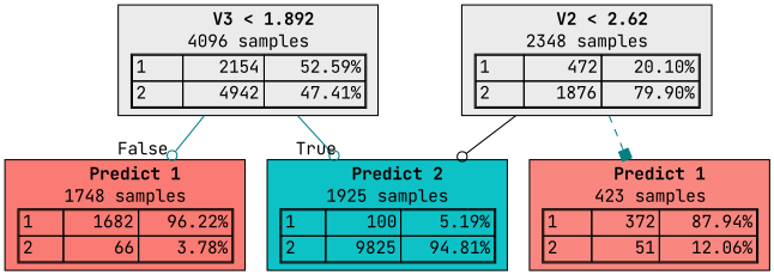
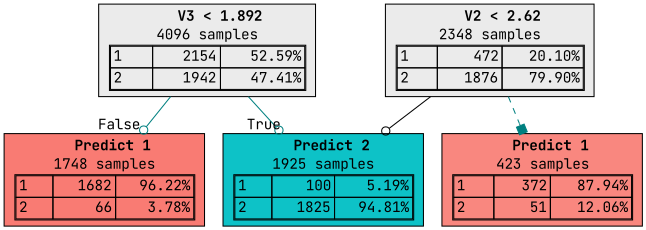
  digraph {
    fontname="JetBrains Mono"
    node [fillcolor="#EBEBEB" fontname="JetBrains Mono" shape=box style=filled color=black]
    edge [arrowhead=odot color=teal fontname="JetBrains Mono" style=solid]
-   n1 [label=<  <TABLE BORDER="0" CELLPADDING="0">       <TR>     <TD>       <B> V3 &lt; 1.892</B>     </TD>   </TR>      <TR>       <TD>4096 samples</TD>     </TR>     <TR>   <TD>     <TABLE CELLSPACING="0">         <TR class="highlighted">     <TD ALIGN="LEFT">1</TD>     <TD ALIGN="RIGHT">2154</TD>     <TD ALIGN="RIGHT">52.59%</TD>   </TR>   <TR >     <TD ALIGN="LEFT">2</TD>     <TD ALIGN="RIGHT">4942</TD>     <TD ALIGN="RIGHT">47.41%</TD>   </TR>      </TABLE>   </TD> </TR>    </TABLE> > color=""]
+   n1 [label=<  <TABLE BORDER="0" CELLPADDING="0">       <TR>     <TD>       <B> V3 &lt; 1.892</B>     </TD>   </TR>      <TR>       <TD>4096 samples</TD>     </TR>     <TR>   <TD>     <TABLE CELLSPACING="0">         <TR class="highlighted">     <TD ALIGN="LEFT">1</TD>     <TD ALIGN="RIGHT">2154</TD>     <TD ALIGN="RIGHT">52.59%</TD>   </TR>   <TR >     <TD ALIGN="LEFT">2</TD>     <TD ALIGN="RIGHT">1942</TD>     <TD ALIGN="RIGHT">47.41%</TD>   </TR>      </TABLE>   </TD> </TR>    </TABLE> > color=""]
    n2 [fillcolor="#F8766Df5" label=<  <TABLE BORDER="0" CELLPADDING="0">       <TR>     <TD>       <B>Predict 1</B>     </TD>   </TR>      <TR>       <TD>1748 samples</TD>     </TR>     <TR>   <TD>     <TABLE CELLSPACING="0">         <TR class="highlighted">     <TD ALIGN="LEFT">1</TD>     <TD ALIGN="RIGHT">1682</TD>     <TD ALIGN="RIGHT">96.22%</TD>   </TR>   <TR >     <TD ALIGN="LEFT">2</TD>     <TD ALIGN="RIGHT">66</TD>     <TD ALIGN="RIGHT">3.78%</TD>   </TR>      </TABLE>   </TD> </TR>    </TABLE> >]
-   n3 [fillcolor="#00BFC4f2" label=<  <TABLE BORDER="0" CELLPADDING="0">       <TR>     <TD>       <B>Predict 2</B>     </TD>   </TR>      <TR>       <TD>1925 samples</TD>     </TR>     <TR>   <TD>     <TABLE CELLSPACING="0">         <TR >     <TD ALIGN="LEFT">1</TD>     <TD ALIGN="RIGHT">100</TD>     <TD ALIGN="RIGHT">5.19%</TD>   </TR>   <TR class="highlighted">     <TD ALIGN="LEFT">2</TD>     <TD ALIGN="RIGHT">9825</TD>     <TD ALIGN="RIGHT">94.81%</TD>   </TR>      </TABLE>   </TD> </TR>    </TABLE> >]
+   n3 [fillcolor="#00BFC4f2" label=<  <TABLE BORDER="0" CELLPADDING="0">       <TR>     <TD>       <B>Predict 2</B>     </TD>   </TR>      <TR>       <TD>1925 samples</TD>     </TR>     <TR>   <TD>     <TABLE CELLSPACING="0">         <TR >     <TD ALIGN="LEFT">1</TD>     <TD ALIGN="RIGHT">100</TD>     <TD ALIGN="RIGHT">5.19%</TD>   </TR>   <TR class="highlighted">     <TD ALIGN="LEFT">2</TD>     <TD ALIGN="RIGHT">1825</TD>     <TD ALIGN="RIGHT">94.81%</TD>   </TR>      </TABLE>   </TD> </TR>    </TABLE> >]
    n4 [label=<  <TABLE BORDER="0" CELLPADDING="0">       <TR>     <TD>       <B> V2 &lt; 2.62</B>     </TD>   </TR>      <TR>       <TD>2348 samples</TD>     </TR>     <TR>   <TD>     <TABLE CELLSPACING="0">         <TR >     <TD ALIGN="LEFT">1</TD>     <TD ALIGN="RIGHT">472</TD>     <TD ALIGN="RIGHT">20.10%</TD>   </TR>   <TR class="highlighted">     <TD ALIGN="LEFT">2</TD>     <TD ALIGN="RIGHT">1876</TD>     <TD ALIGN="RIGHT">79.90%</TD>   </TR>      </TABLE>   </TD> </TR>    </TABLE> > color=""]
    n5 [fillcolor="#F8766De0" label=<  <TABLE BORDER="0" CELLPADDING="0">       <TR>     <TD>       <B>Predict 1</B>     </TD>   </TR>      <TR>       <TD>423 samples</TD>     </TR>     <TR>   <TD>     <TABLE CELLSPACING="0">         <TR class="highlighted">     <TD ALIGN="LEFT">1</TD>     <TD ALIGN="RIGHT">372</TD>     <TD ALIGN="RIGHT">87.94%</TD>   </TR>   <TR >     <TD ALIGN="LEFT">2</TD>     <TD ALIGN="RIGHT">51</TD>     <TD ALIGN="RIGHT">12.06%</TD>   </TR>      </TABLE>   </TD> </TR>    </TABLE> >]
    n1 -> n2 [headlabel=False labelangle=-45 labeldistance=2.5]
    n1 -> n3 [headlabel=True labelangle=45 labeldistance=2.5]
    n4 -> n3 [color=black]
    n4 -> n5 [arrowhead=box style=dashed]
  }
